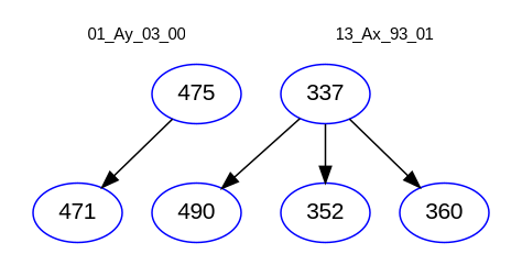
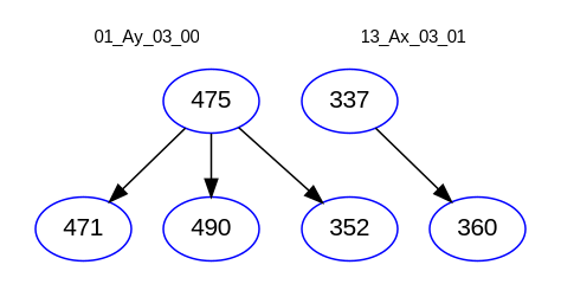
  digraph {
    fontname="Liberation Sans"
    node [color=blue fontname="Liberation Sans"]
    edge [color=black fontname="Liberation Sans"]
    n1 [label=475]
    n2 [label=490]
    n3 [label=471]
    n4 [label=337]
    n5 [label=352]
    n6 [label=360]
    subgraph cluster_1 {
      color=white
      fontsize=10
      label="01_Ay_03_00"
      n1
      n2
      n3
    }
    subgraph cluster_2 {
      color=white
      fontsize=10
-     label="13_Ax_93_01"
+     label="13_Ax_03_01"
      n4
      n5
      n6
    }
-   n4 -> n2
+   n1 -> n2
    n1 -> n3
-   n4 -> n5
+   n1 -> n5
    n4 -> n6
  }
